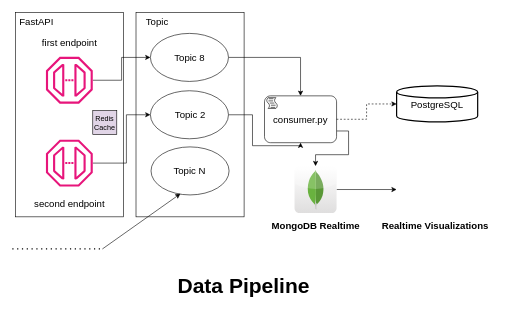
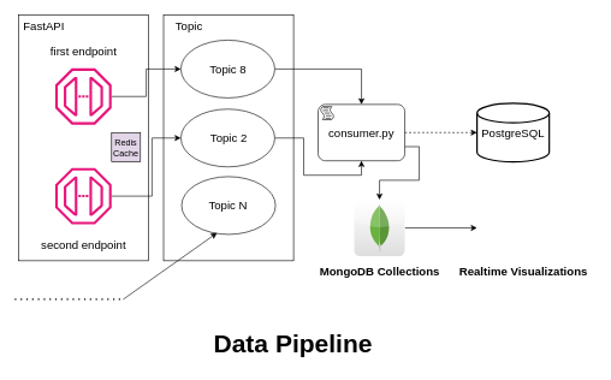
  <mxCell id="0" />
  <mxCell id="1" parent="0" />
  <mxCell id="2" value="" style="rounded=0;whiteSpace=wrap;html=1;" vertex="1" parent="1"><mxGeometry x="226" y="20.5" width="180" height="340" as="geometry" /></mxCell>
  <mxCell id="3" value="" style="rounded=0;whiteSpace=wrap;html=1;" vertex="1" parent="1"><mxGeometry x="25" y="20.5" width="180" height="340" as="geometry" /></mxCell>
  <mxCell id="4" style="edgeStyle=orthogonalEdgeStyle;rounded=0;orthogonalLoop=1;jettySize=auto;html=1;entryX=0.5;entryY=0;entryDx=0;entryDy=0;entryPerimeter=0;" edge="1" parent="1" source="5" target="18"><mxGeometry relative="1" as="geometry" /></mxCell>
  <mxCell id="5" value="" style="ellipse;whiteSpace=wrap;html=1;" vertex="1" parent="1"><mxGeometry x="250" y="55" width="130" height="80" as="geometry" /></mxCell>
  <mxCell id="6" style="edgeStyle=orthogonalEdgeStyle;rounded=0;orthogonalLoop=1;jettySize=auto;html=1;entryX=0.5;entryY=1;entryDx=0;entryDy=0;entryPerimeter=0;" edge="1" parent="1" source="7" target="18"><mxGeometry relative="1" as="geometry"><Array as="points"><mxPoint x="420" y="190" /><mxPoint x="420" y="242" /><mxPoint x="500" y="242" /></Array></mxGeometry></mxCell>
  <mxCell id="7" value="" style="ellipse;whiteSpace=wrap;html=1;fontSize=16;" vertex="1" parent="1"><mxGeometry x="250" y="150.5" width="130" height="80" as="geometry" /></mxCell>
  <mxCell id="8" value="&lt;font style=&quot;font-size: 16px;&quot;&gt;FastAPI&lt;/font&gt;" style="text;html=1;align=center;verticalAlign=middle;resizable=0;points=[];autosize=1;strokeColor=none;fillColor=none;" vertex="1" parent="1"><mxGeometry x="20" y="20.5" width="80" height="30" as="geometry" /></mxCell>
  <mxCell id="9" style="edgeStyle=orthogonalEdgeStyle;rounded=0;orthogonalLoop=1;jettySize=auto;html=1;entryX=0;entryY=0.5;entryDx=0;entryDy=0;" edge="1" parent="1" source="10" target="5"><mxGeometry relative="1" as="geometry" /></mxCell>
  <mxCell id="10" value="" style="sketch=0;outlineConnect=0;fontColor=#232F3E;gradientColor=none;fillColor=#E7157B;strokeColor=none;dashed=0;verticalLabelPosition=bottom;verticalAlign=top;align=center;html=1;fontSize=12;fontStyle=0;aspect=fixed;pointerEvents=1;shape=mxgraph.aws4.endpoint;" vertex="1" parent="1"><mxGeometry x="76" y="94" width="78" height="78" as="geometry" /></mxCell>
  <mxCell id="11" style="edgeStyle=orthogonalEdgeStyle;rounded=0;orthogonalLoop=1;jettySize=auto;html=1;entryX=0;entryY=0.5;entryDx=0;entryDy=0;" edge="1" parent="1" source="12" target="7"><mxGeometry relative="1" as="geometry"><Array as="points"><mxPoint x="210" y="271" /><mxPoint x="210" y="190" /></Array></mxGeometry></mxCell>
  <mxCell id="12" value="" style="sketch=0;outlineConnect=0;fontColor=#232F3E;gradientColor=none;fillColor=#E7157B;strokeColor=none;dashed=0;verticalLabelPosition=bottom;verticalAlign=top;align=center;html=1;fontSize=12;fontStyle=0;aspect=fixed;pointerEvents=1;shape=mxgraph.aws4.endpoint;" vertex="1" parent="1"><mxGeometry x="76" y="232" width="78" height="78" as="geometry" /></mxCell>
  <mxCell id="13" value="first endpoint" style="text;html=1;align=center;verticalAlign=middle;resizable=0;points=[];autosize=1;strokeColor=none;fillColor=none;fontSize=16;" vertex="1" parent="1"><mxGeometry x="55" y="55" width="120" height="30" as="geometry" /></mxCell>
  <mxCell id="14" value="second endpoint" style="text;html=1;align=center;verticalAlign=middle;resizable=0;points=[];autosize=1;strokeColor=none;fillColor=none;fontSize=16;" vertex="1" parent="1"><mxGeometry x="45" y="324" width="140" height="30" as="geometry" /></mxCell>
  <mxCell id="15" style="edgeStyle=orthogonalEdgeStyle;rounded=0;orthogonalLoop=1;jettySize=auto;html=1;" edge="1" parent="1" source="16" target="31"><mxGeometry relative="1" as="geometry" /></mxCell>
  <mxCell id="16" value="" style="dashed=0;outlineConnect=0;html=1;align=center;labelPosition=center;verticalLabelPosition=bottom;verticalAlign=top;shape=mxgraph.webicons.mongodb;gradientColor=#DFDEDE" vertex="1" parent="1"><mxGeometry x="490" y="276" width="70" height="78" as="geometry" /></mxCell>
  <mxCell id="17" style="edgeStyle=orthogonalEdgeStyle;rounded=0;orthogonalLoop=1;jettySize=auto;html=1;exitX=1;exitY=0.75;exitDx=0;exitDy=0;exitPerimeter=0;" edge="1" parent="1" source="18" target="16"><mxGeometry relative="1" as="geometry" /></mxCell>
- <mxCell id="18" value="&lt;font style=&quot;font-size: 16px;&quot;&gt;consumer.py&lt;/font&gt;" style="points=[[0.25,0,0],[0.5,0,0],[0.75,0,0],[1,0.25,0],[1,0.5,0],[1,0.75,0],[0.75,1,0],[0.5,1,0],[0.25,1,0],[0,0.75,0],[0,0.5,0],[0,0.25,0]];shape=mxgraph.bpmn.task;whiteSpace=wrap;rectStyle=rounded;size=10;html=1;container=1;expand=0;collapsible=0;taskMarker=script;" vertex="1" parent="1"><mxGeometry x="440" y="159" width="120" height="78" as="geometry" /></mxCell>
+ <mxCell id="18" value="&lt;font style=&quot;font-size: 16px;&quot;&gt;consumer.py&lt;/font&gt;" style="points=[[0.25,0,0],[0.5,0,0],[0.75,0,0],[1,0.25,0],[1,0.5,0],[1,0.75,0],[0.75,1,0],[0.5,1,0],[0.25,1,0],[0,0.75,0],[0,0.5,0],[0,0.25,0]];shape=mxgraph.bpmn.task;whiteSpace=wrap;rectStyle=rounded;size=10;html=1;container=1;expand=0;collapsible=0;taskMarker=script;" vertex="1" parent="1"><mxGeometry x="440" y="144" width="120" height="78" as="geometry" /></mxCell>
  <mxCell id="19" value="Topic" style="text;html=1;align=center;verticalAlign=middle;resizable=0;points=[];autosize=1;strokeColor=none;fillColor=none;fontSize=16;" vertex="1" parent="1"><mxGeometry x="231" y="20.5" width="60" height="30" as="geometry" /></mxCell>
- <mxCell id="20" value="PostgreSQL" style="strokeWidth=2;html=1;shape=mxgraph.flowchart.database;whiteSpace=wrap;fontSize=16;" vertex="1" parent="1"><mxGeometry x="660" y="142.5" width="135" height="60" as="geometry" /></mxCell>
- <mxCell id="21" value="&lt;b&gt;MongoDB Realtime&lt;/b&gt;" style="text;html=1;align=center;verticalAlign=middle;resizable=0;points=[];autosize=1;strokeColor=none;fillColor=none;fontSize=16;" vertex="1" parent="1"><mxGeometry x="430" y="360.5" width="190" height="30" as="geometry" /></mxCell>
+ <mxCell id="20" value="PostgreSQL" style="strokeWidth=2;html=1;shape=mxgraph.flowchart.database;whiteSpace=wrap;fontSize=16;" vertex="1" parent="1"><mxGeometry x="660" y="142.5" width="100" height="81" as="geometry" /></mxCell>
+ <mxCell id="21" value="&lt;b&gt;MongoDB Collections&lt;/b&gt;" style="text;html=1;align=center;verticalAlign=middle;resizable=0;points=[];autosize=1;strokeColor=none;fillColor=none;fontSize=16;" vertex="1" parent="1"><mxGeometry x="430" y="360.5" width="190" height="30" as="geometry" /></mxCell>
  <mxCell id="22" value="&lt;b&gt;&lt;font style=&quot;font-size: 35px;&quot;&gt;Data Pipeline&lt;/font&gt;&lt;/b&gt;" style="text;html=1;align=center;verticalAlign=middle;resizable=0;points=[];autosize=1;strokeColor=none;fillColor=none;" vertex="1" parent="1"><mxGeometry x="285" y="444" width="240" height="60" as="geometry" /></mxCell>
  <mxCell id="23" style="edgeStyle=orthogonalEdgeStyle;rounded=0;orthogonalLoop=1;jettySize=auto;html=1;entryX=0;entryY=0.5;entryDx=0;entryDy=0;entryPerimeter=0;dashed=1;" edge="1" parent="1" source="18" target="20"><mxGeometry relative="1" as="geometry" /></mxCell>
  <mxCell id="24" value="&lt;font style=&quot;font-size: 16px;&quot;&gt;Topic 8&lt;/font&gt;" style="text;html=1;align=center;verticalAlign=middle;resizable=0;points=[];autosize=1;strokeColor=none;fillColor=none;" vertex="1" parent="1"><mxGeometry x="280" y="80" width="70" height="30" as="geometry" /></mxCell>
  <mxCell id="25" value="&lt;font style=&quot;font-size: 16px;&quot;&gt;Topic 2&lt;/font&gt;" style="text;html=1;align=center;verticalAlign=middle;resizable=0;points=[];autosize=1;strokeColor=none;fillColor=none;" vertex="1" parent="1"><mxGeometry x="281" y="175.5" width="70" height="30" as="geometry" /></mxCell>
  <mxCell id="26" value="" style="ellipse;whiteSpace=wrap;html=1;" vertex="1" parent="1"><mxGeometry x="251" y="244" width="130" height="80" as="geometry" /></mxCell>
  <mxCell id="27" value="" style="endArrow=classic;html=1;rounded=0;" edge="1" parent="1"><mxGeometry width="50" height="50" relative="1" as="geometry"><mxPoint x="170" y="414" as="sourcePoint" /><mxPoint x="300" y="322" as="targetPoint" /></mxGeometry></mxCell>
  <mxCell id="28" value="&lt;font style=&quot;font-size: 16px;&quot;&gt;Topic N&lt;/font&gt;" style="text;html=1;align=center;verticalAlign=middle;resizable=0;points=[];autosize=1;strokeColor=none;fillColor=none;" vertex="1" parent="1"><mxGeometry x="275" y="269" width="80" height="30" as="geometry" /></mxCell>
  <mxCell id="29" value="" style="endArrow=none;dashed=1;html=1;dashPattern=1 3;strokeWidth=2;rounded=0;" edge="1" parent="1"><mxGeometry width="50" height="50" relative="1" as="geometry"><mxPoint x="20" y="414" as="sourcePoint" /><mxPoint x="170" y="414" as="targetPoint" /></mxGeometry></mxCell>
  <mxCell id="30" value="Redis&lt;div&gt;Cache&lt;/div&gt;" style="rounded=0;whiteSpace=wrap;html=1;fillColor=#e1d5e7;" vertex="1" parent="1"><mxGeometry x="154" y="183.5" width="40" height="40" as="geometry" /></mxCell>
  <mxCell id="31" value="" style="shape=image;html=1;verticalAlign=top;verticalLabelPosition=bottom;labelBackgroundColor=#ffffff;imageAspect=0;aspect=fixed;image=https://cdn3.iconfinder.com/data/icons/fintech-icon/128/11_Data_Visualization-128.png" vertex="1" parent="1"><mxGeometry x="660" y="251" width="128" height="128" as="geometry" /></mxCell>
  <mxCell id="32" value="&lt;b&gt;Realtime Visualizations&lt;/b&gt;" style="text;html=1;align=center;verticalAlign=middle;resizable=0;points=[];autosize=1;strokeColor=none;fillColor=none;fontSize=16;" vertex="1" parent="1"><mxGeometry x="624" y="360.5" width="200" height="30" as="geometry" /></mxCell>
